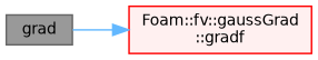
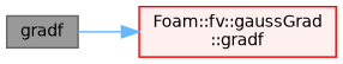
  digraph {
    rankdir=LR
    node [fontname=Helvetica fontsize=10 shape=box style=filled]
-   n1 [color=gray40 fillcolor=grey60 fontcolor=black height=0.2 label=grad width=0.4]
+   n1 [color=gray40 fillcolor=grey60 fontcolor=black height=0.2 label=gradf width=0.4]
    n2 [color=red fillcolor="#FFF0F0" height=0.2 label="Foam::fv::gaussGrad\l::gradf" width=0.4]
    n1 -> n2 [color=steelblue1 fontname=Helvetica fontsize=10 labelfontname=Helvetica labelfontsize=10 style=solid]
  }
